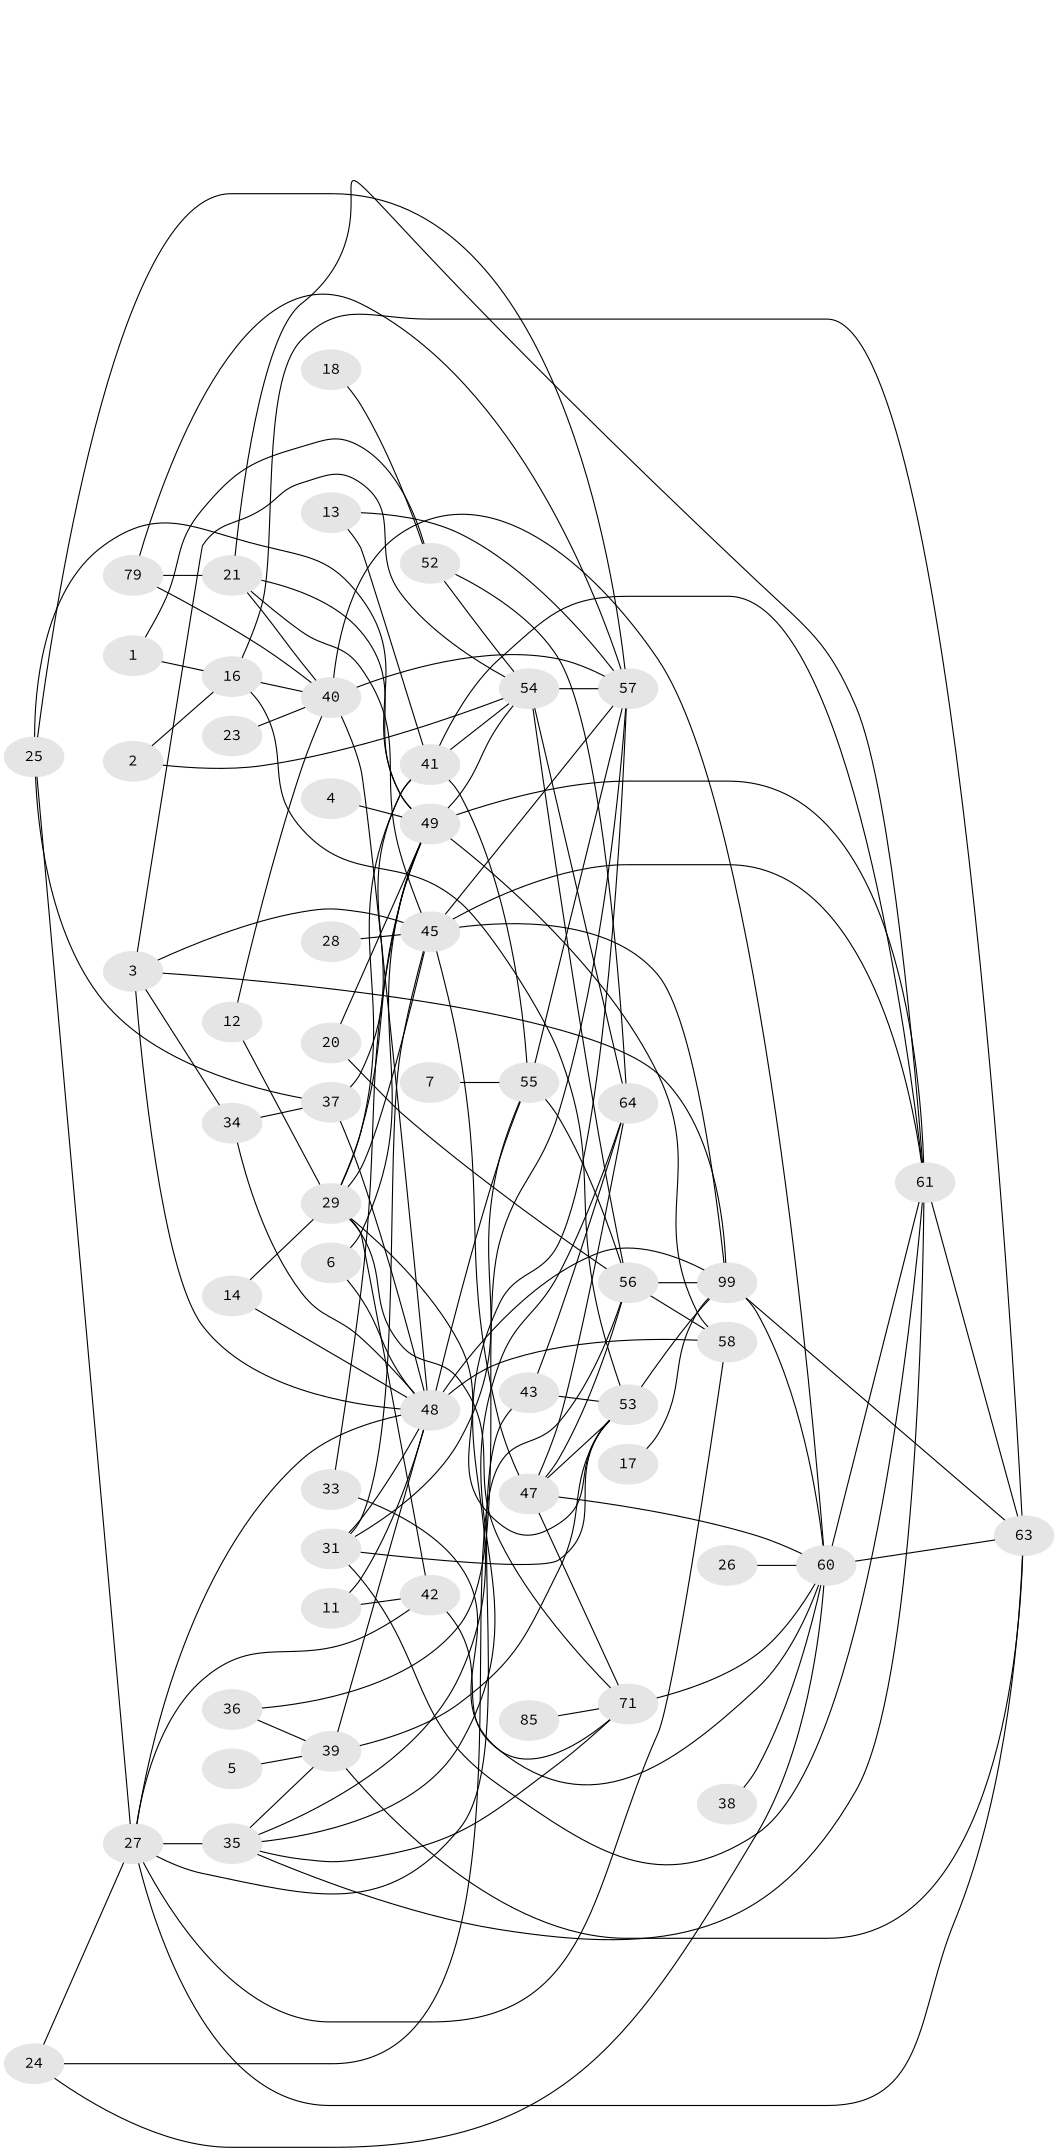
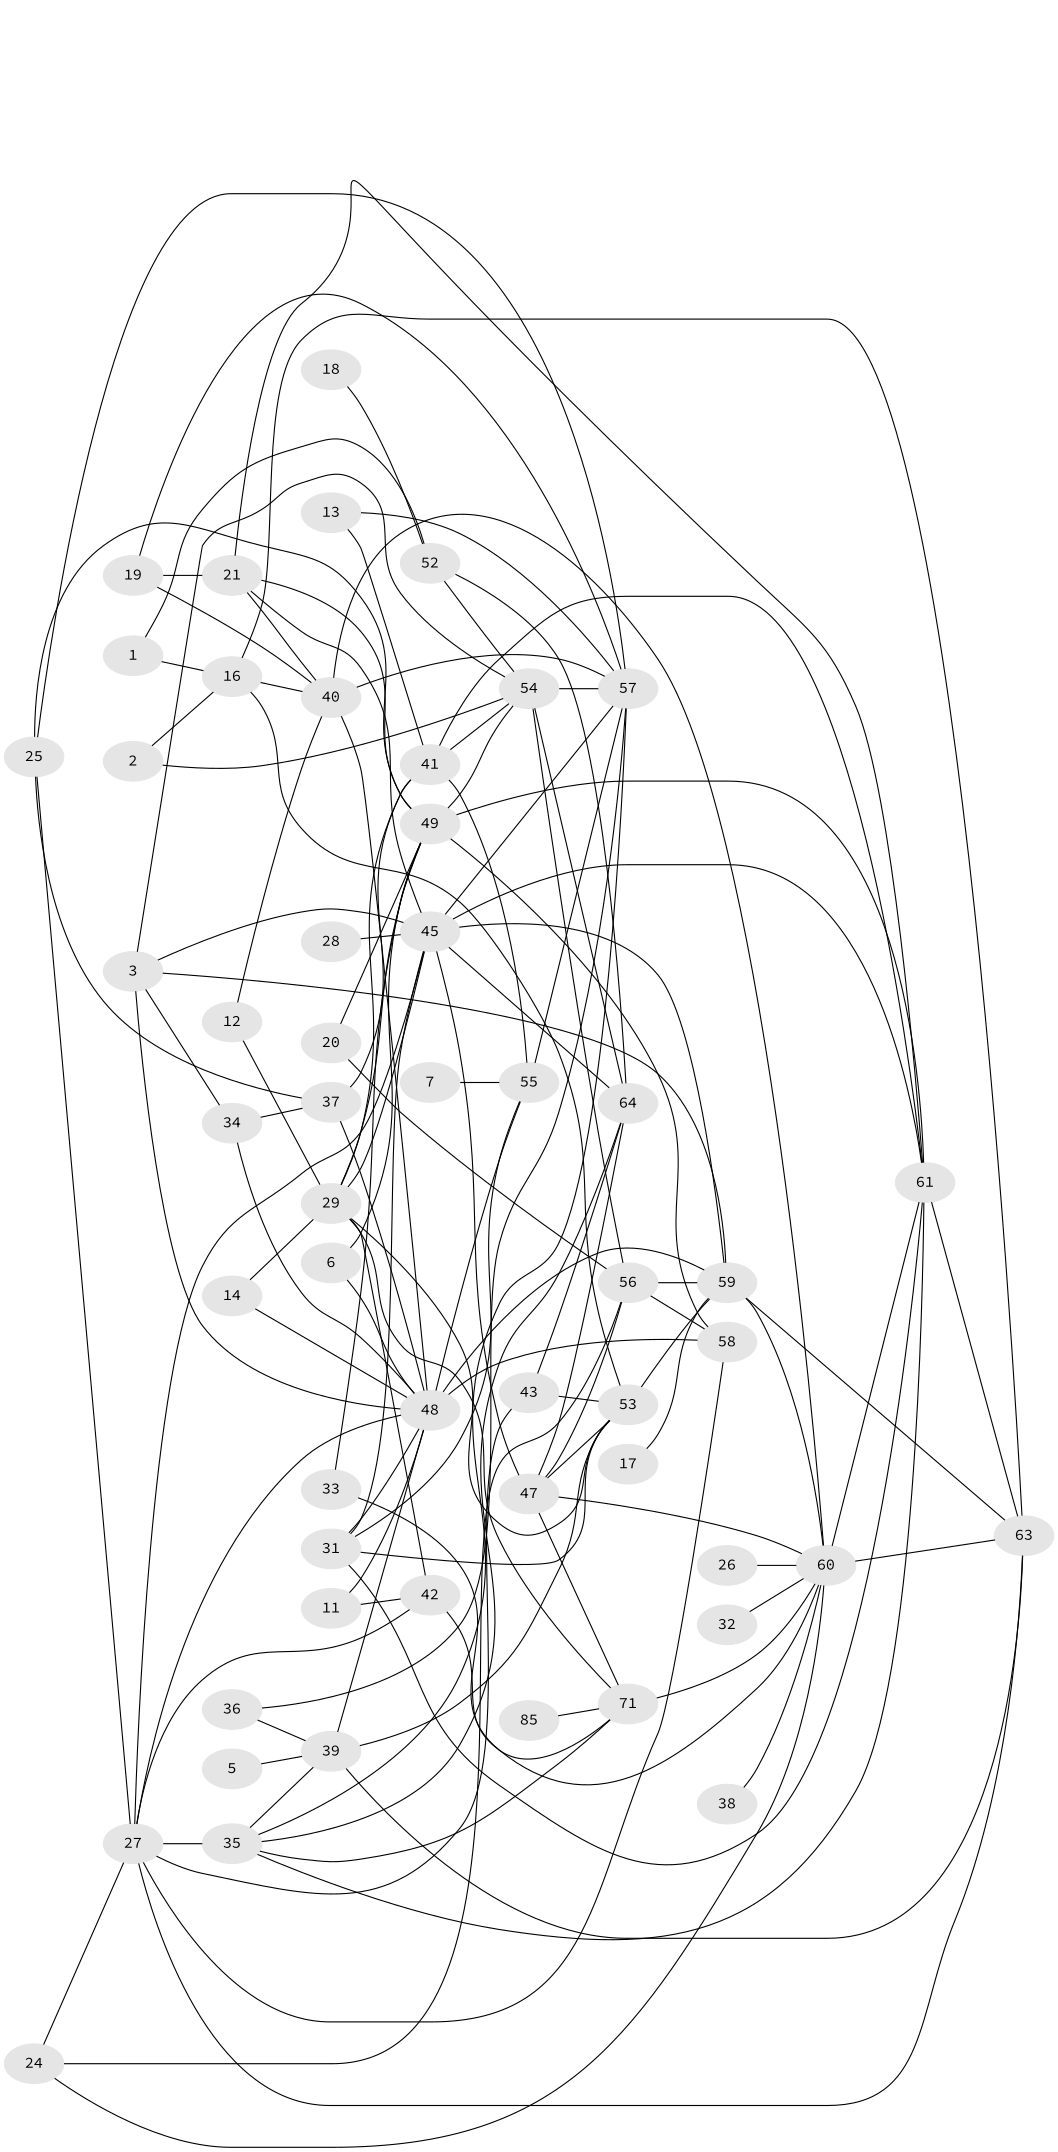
  graph {
    fontname="Source Code Pro"
    rankdir=LR
    node [color=gray90 fontname="Source Code Pro" style=filled]
    edge [fontname="Source Code Pro" weight=1.0]
    1
    16
    52
    40
    53
    63
    54
    64
    2
    57
    56
    3
    34
    45
    48
-   59 [label=99]
+   59
    37
    61
    47
    55
    58
    60
-   4
    49
    5
    39
    6
    7
    11
    42
    n31 [label=71]
    12
    29
    41
    13
    14
    n37 [label=85]
    17
    18
-   19 [label=79]
+   19
    21
    20
-   23
    24
    27
    35
    43
    25
    26
    28
    31
+   32
    33
    36
    38
    1 -- 16
    1 -- 52
    16 -- 40
    16 -- 53
    16 -- 63
    52 -- 54
    52 -- 64
    40 -- 57
    40 -- 48
    40 -- 60
    53 -- 59
    54 -- 64
    54 -- 57
    54 -- 56
    2 -- 16
    2 -- 54
    56 -- 59
    56 -- 58
    3 -- 54
    3 -- 34
    3 -- 45
    3 -- 48
    3 -- 59
    34 -- 48
    34 -- 37
+   45 -- 64
    45 -- 57
    45 -- 59
    45 -- 61
    45 -- 47
    48 -- 59
    48 -- 55
    48 -- 58
    59 -- 63
    59 -- 60
    37 -- 48
    37 -- 41
    61 -- 63
    47 -- 53
    47 -- 64
    47 -- 56
    47 -- 60
    47 -- n31
    55 -- 57
-   55 -- 56
    60 -- 63
    60 -- 61
-   4 -- 49
    49 -- 54
    49 -- 61
    49 -- 58
    5 -- 39
    39 -- 53
    39 -- 63
    39 -- 48
    6 -- 48
    6 -- 49
    7 -- 55
    11 -- 48
    11 -- 42
    42 -- n31
    n31 -- 60
    12 -- 40
    12 -- 29
    29 -- 53 [weight=2.0]
    29 -- 45
    29 -- 49
    29 -- 42
    29 -- n31
    29 -- 41
    41 -- 54 [weight=2.0]
    41 -- 61
    41 -- 55
    13 -- 57
    13 -- 41
    14 -- 48
    14 -- 29
    n37 -- n31
    17 -- 59
    18 -- 52
    19 -- 40
    19 -- 57
    19 -- 21
    21 -- 40
    21 -- 45 [weight=2.0]
    21 -- 61
    21 -- 49
    20 -- 56
    20 -- 49
-   23 -- 40
    24 -- 56
    24 -- 60
    24 -- 27
    27 -- 63
+   27 -- 45
    27 -- 48
    27 -- 58
    27 -- 42
    27 -- 35
    27 -- 43
    35 -- 64
    35 -- 57
    35 -- 61
    35 -- 39
    35 -- n31
    43 -- 53
    43 -- 64
    25 -- 57
    25 -- 37
    25 -- 49
    25 -- 27
    26 -- 60
    28 -- 45
    31 -- 53
    31 -- 45
    31 -- 48
    31 -- 61
    31 -- 55
+   32 -- 60
    33 -- 60
    33 -- 49
    36 -- 57
    36 -- 39
    38 -- 60
  }
